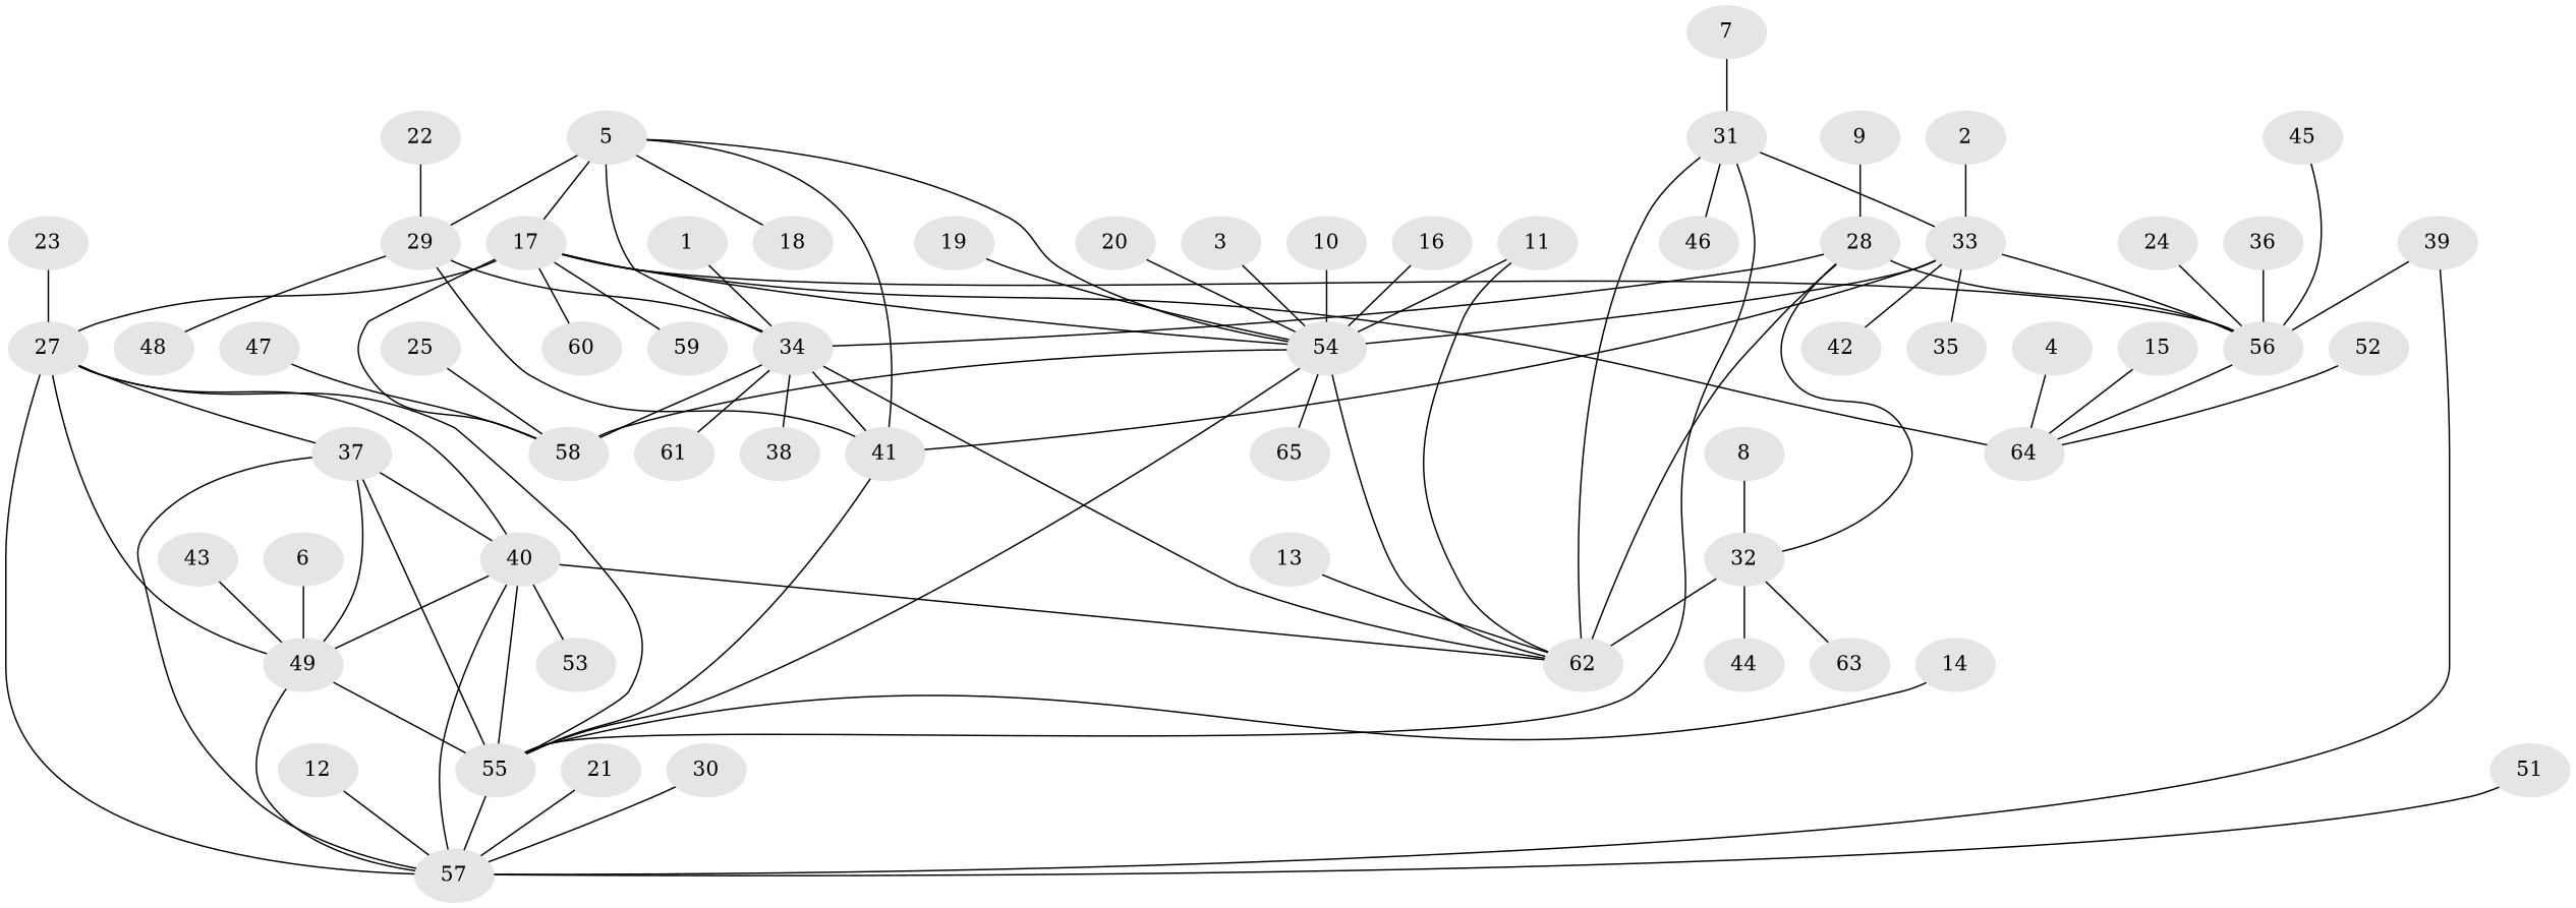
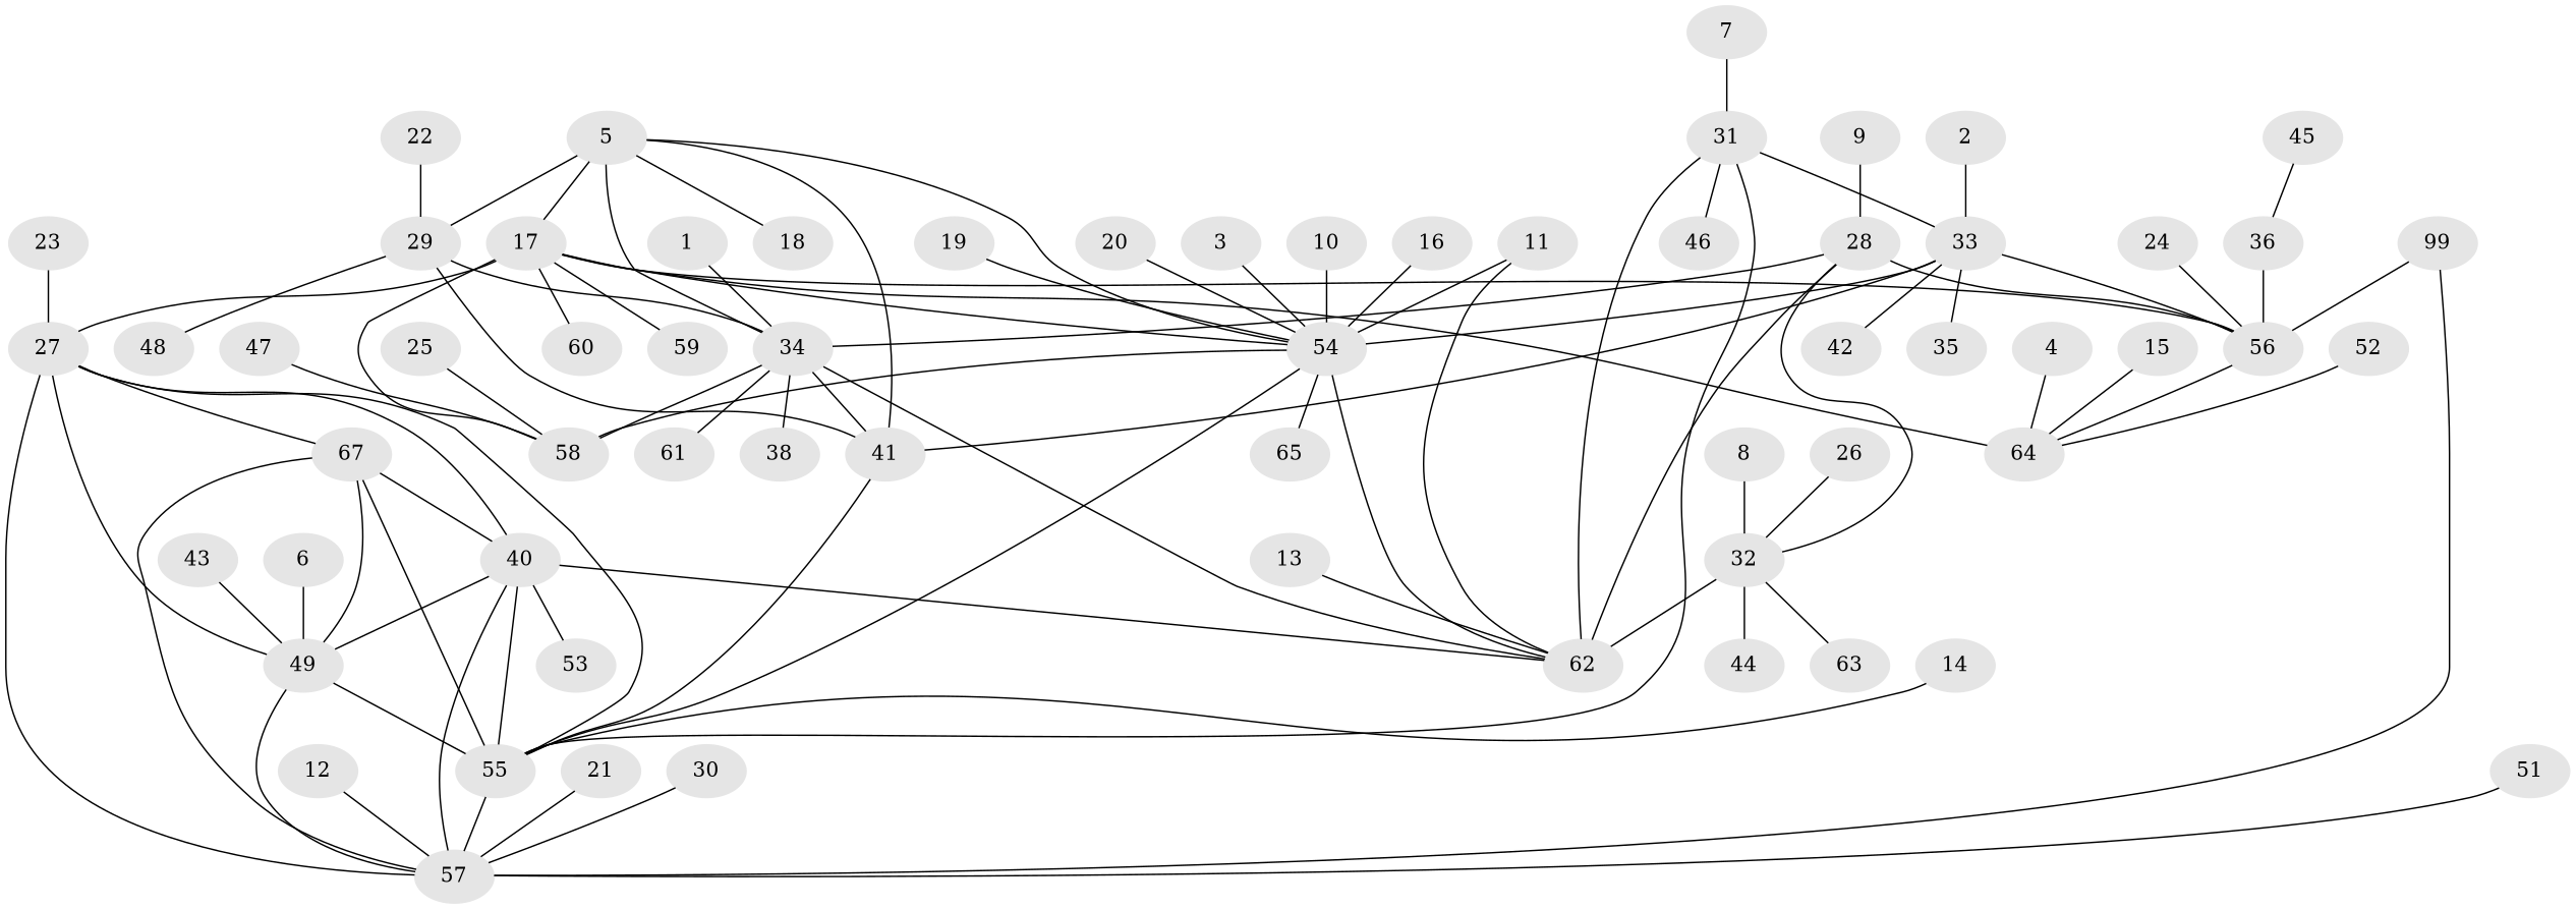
  graph {
    node [color=gray90 style=filled]
    edge [weight=1.0]
    1
    34
    41
    62
    58
    38
    61
    2
    33
    54
    56
    35
    42
    3
    55
    65
    4
    64
    5
    17
    18
    29
    27
    59
    60
    48
    6
    49
    57
    7
    31
    46
    8
    32
    44
    63
    9
    28
    10
    11
    12
    13
    14
    15
    16
-   37
+   37 [label=67]
    40
    19
    20
    21
    22
    23
    24
    25
+   26
    53
    30
    36
-   39
+   39 [label=99]
    43
    45
    47
    51
    52
    1 -- 34
    34 -- 41 [weight=2.0]
    34 -- 62
    34 -- 58
    34 -- 38
    34 -- 61
    41 -- 55
    2 -- 33
    33 -- 41
    33 -- 54 [weight=5.0]
    33 -- 56
    33 -- 35
    33 -- 42
    54 -- 62
    54 -- 58
    54 -- 55
    54 -- 65
    56 -- 64
    3 -- 54
    55 -- 57
    4 -- 64
    5 -- 34 [weight=2.0]
    5 -- 41
    5 -- 54
    5 -- 17
    5 -- 18
    5 -- 29 [weight=2.0]
    17 -- 58
    17 -- 54
    17 -- 56 [weight=4.0]
    17 -- 64 [weight=4.0]
    17 -- 27
    17 -- 59
    17 -- 60
    29 -- 34 [weight=4.0]
    29 -- 41 [weight=2.0]
    29 -- 48
    27 -- 55
    27 -- 49
    27 -- 57
    27 -- 37
    27 -- 40
    6 -- 49
    49 -- 55
    49 -- 57
    7 -- 31
    31 -- 62
    31 -- 33
    31 -- 55
    31 -- 46
    8 -- 32
    32 -- 62 [weight=4.0]
    32 -- 44
    32 -- 63
    9 -- 28
    28 -- 34
    28 -- 62 [weight=4.0]
    28 -- 56
    28 -- 32
    10 -- 54
    11 -- 62
    11 -- 54
    12 -- 57
    13 -- 62
    14 -- 55
    15 -- 64
    16 -- 54
    37 -- 55
    37 -- 49
    37 -- 57
    37 -- 40
    40 -- 62
    40 -- 55
    40 -- 49
    40 -- 57
    40 -- 53
    19 -- 54
    20 -- 54
    21 -- 57
    22 -- 29
    23 -- 27
    24 -- 56
    25 -- 58
+   26 -- 32
    30 -- 57
    36 -- 56
    39 -- 56
    39 -- 57
    43 -- 49
-   45 -- 56
+   45 -- 36
    47 -- 58
    51 -- 57
    52 -- 64
  }
